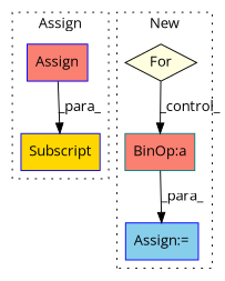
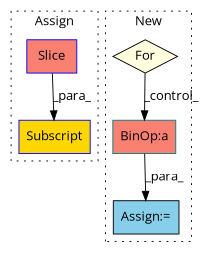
  digraph {
    fontname="Open Sans"
    node [color=blue fillcolor=salmon fontname="Open Sans" l=3 shape=box style=filled]
    edge [fontname="Open Sans"]
-   n1 [a=80 l=1 label=Assign s=5348]
+   n1 [a=80 l=1 label=Slice s=5348]
    n2 [a=63 fillcolor=gold l="52,0" label=Subscript s="5303,0"]
    n3 [a=107 color=black fillcolor=lightyellow l="4,14" label=For s="7077,7117" shape=diamond]
-   n4 [a=68 fillcolor=skyblue label="Assign:=" s=7202]
+   n4 [a=68 color=black fillcolor=skyblue label="Assign:=" s=7202]
    n5 [a=82 color=teal label="BinOp:a" s=7224]
    subgraph cluster_1 {
      label=Assign
      style=dotted
      n1
      n2
    }
    subgraph cluster_2 {
      label=New
      style=dotted
      n3
      n4
      n5
    }
    n1 -> n2 [label=_para_]
    n3 -> n5 [label=_control_]
    n5 -> n4 [label=_para_]
  }
